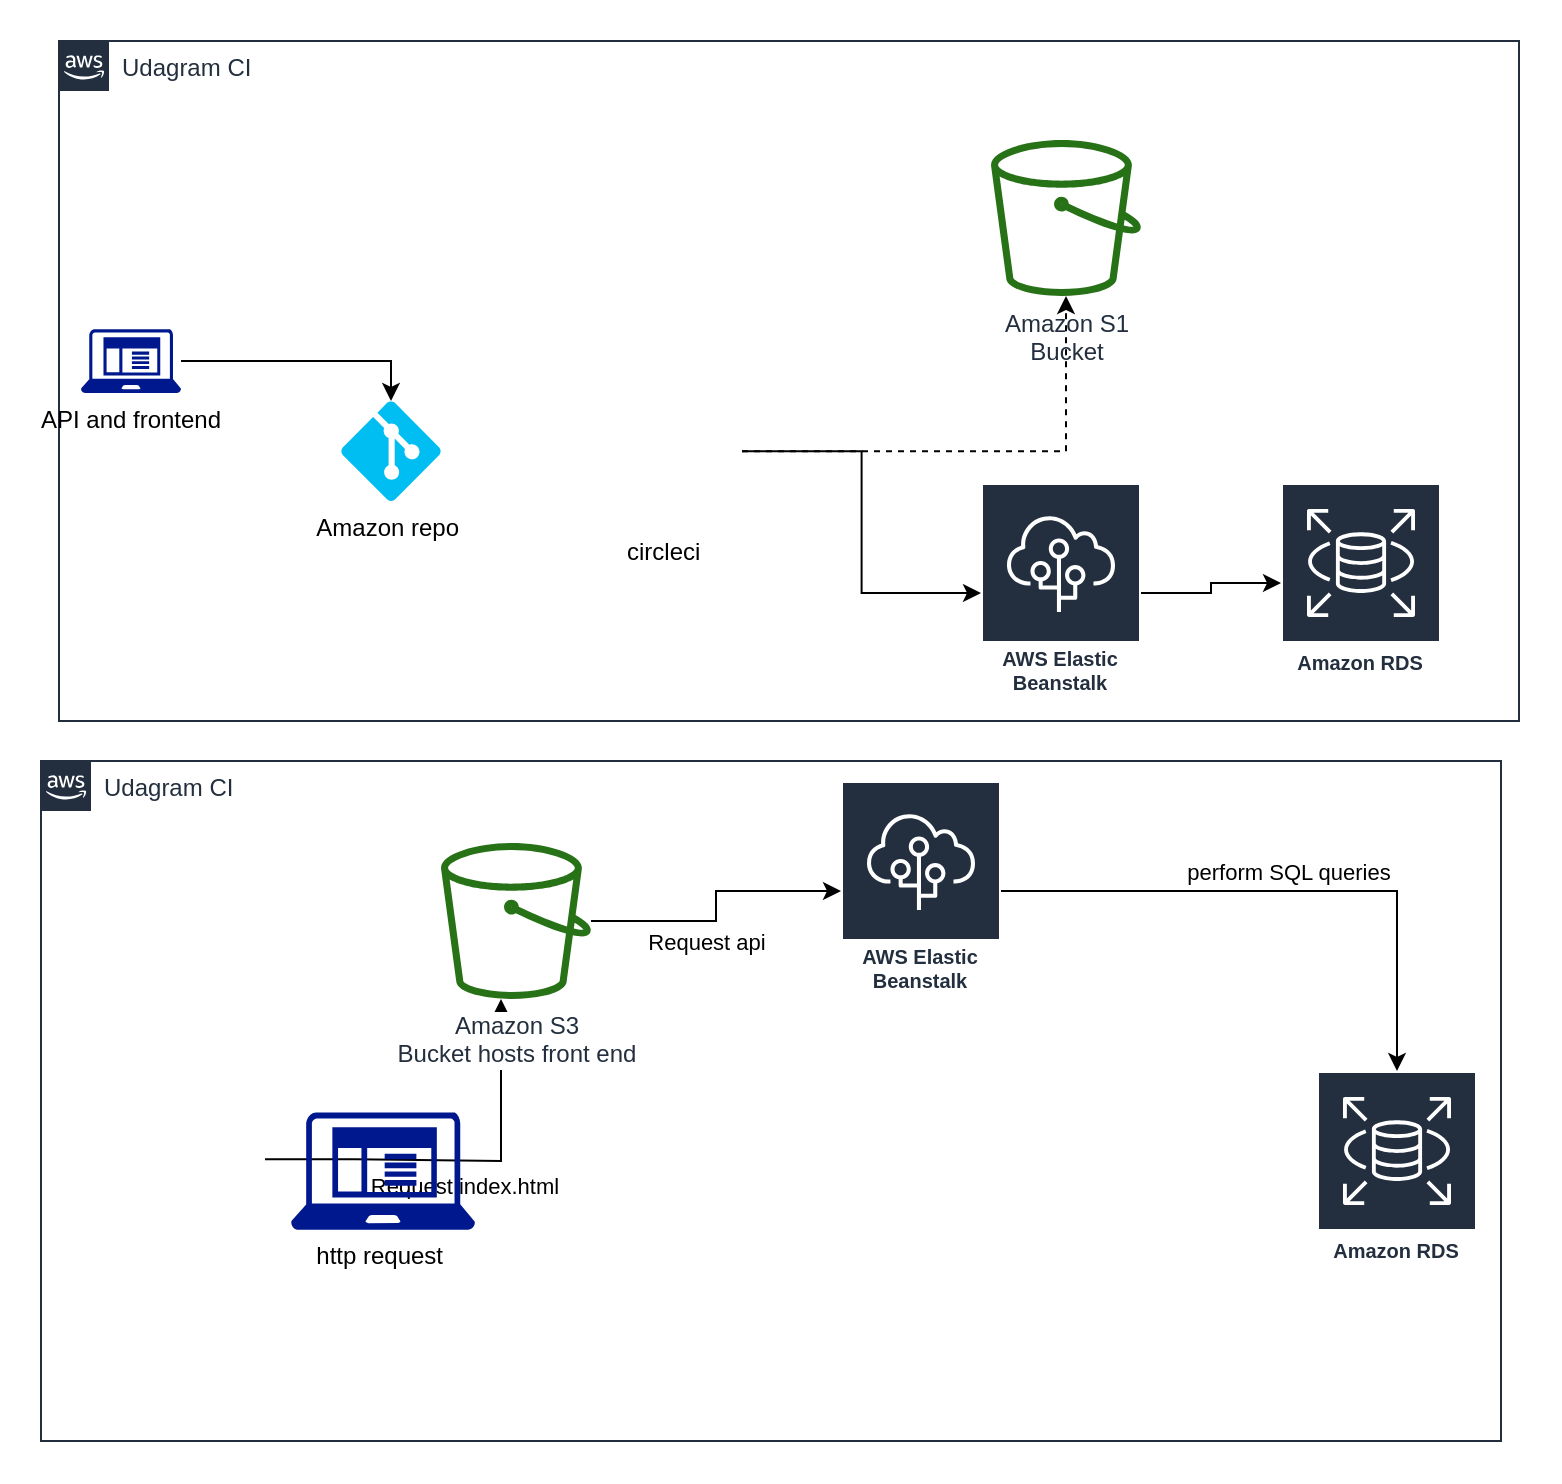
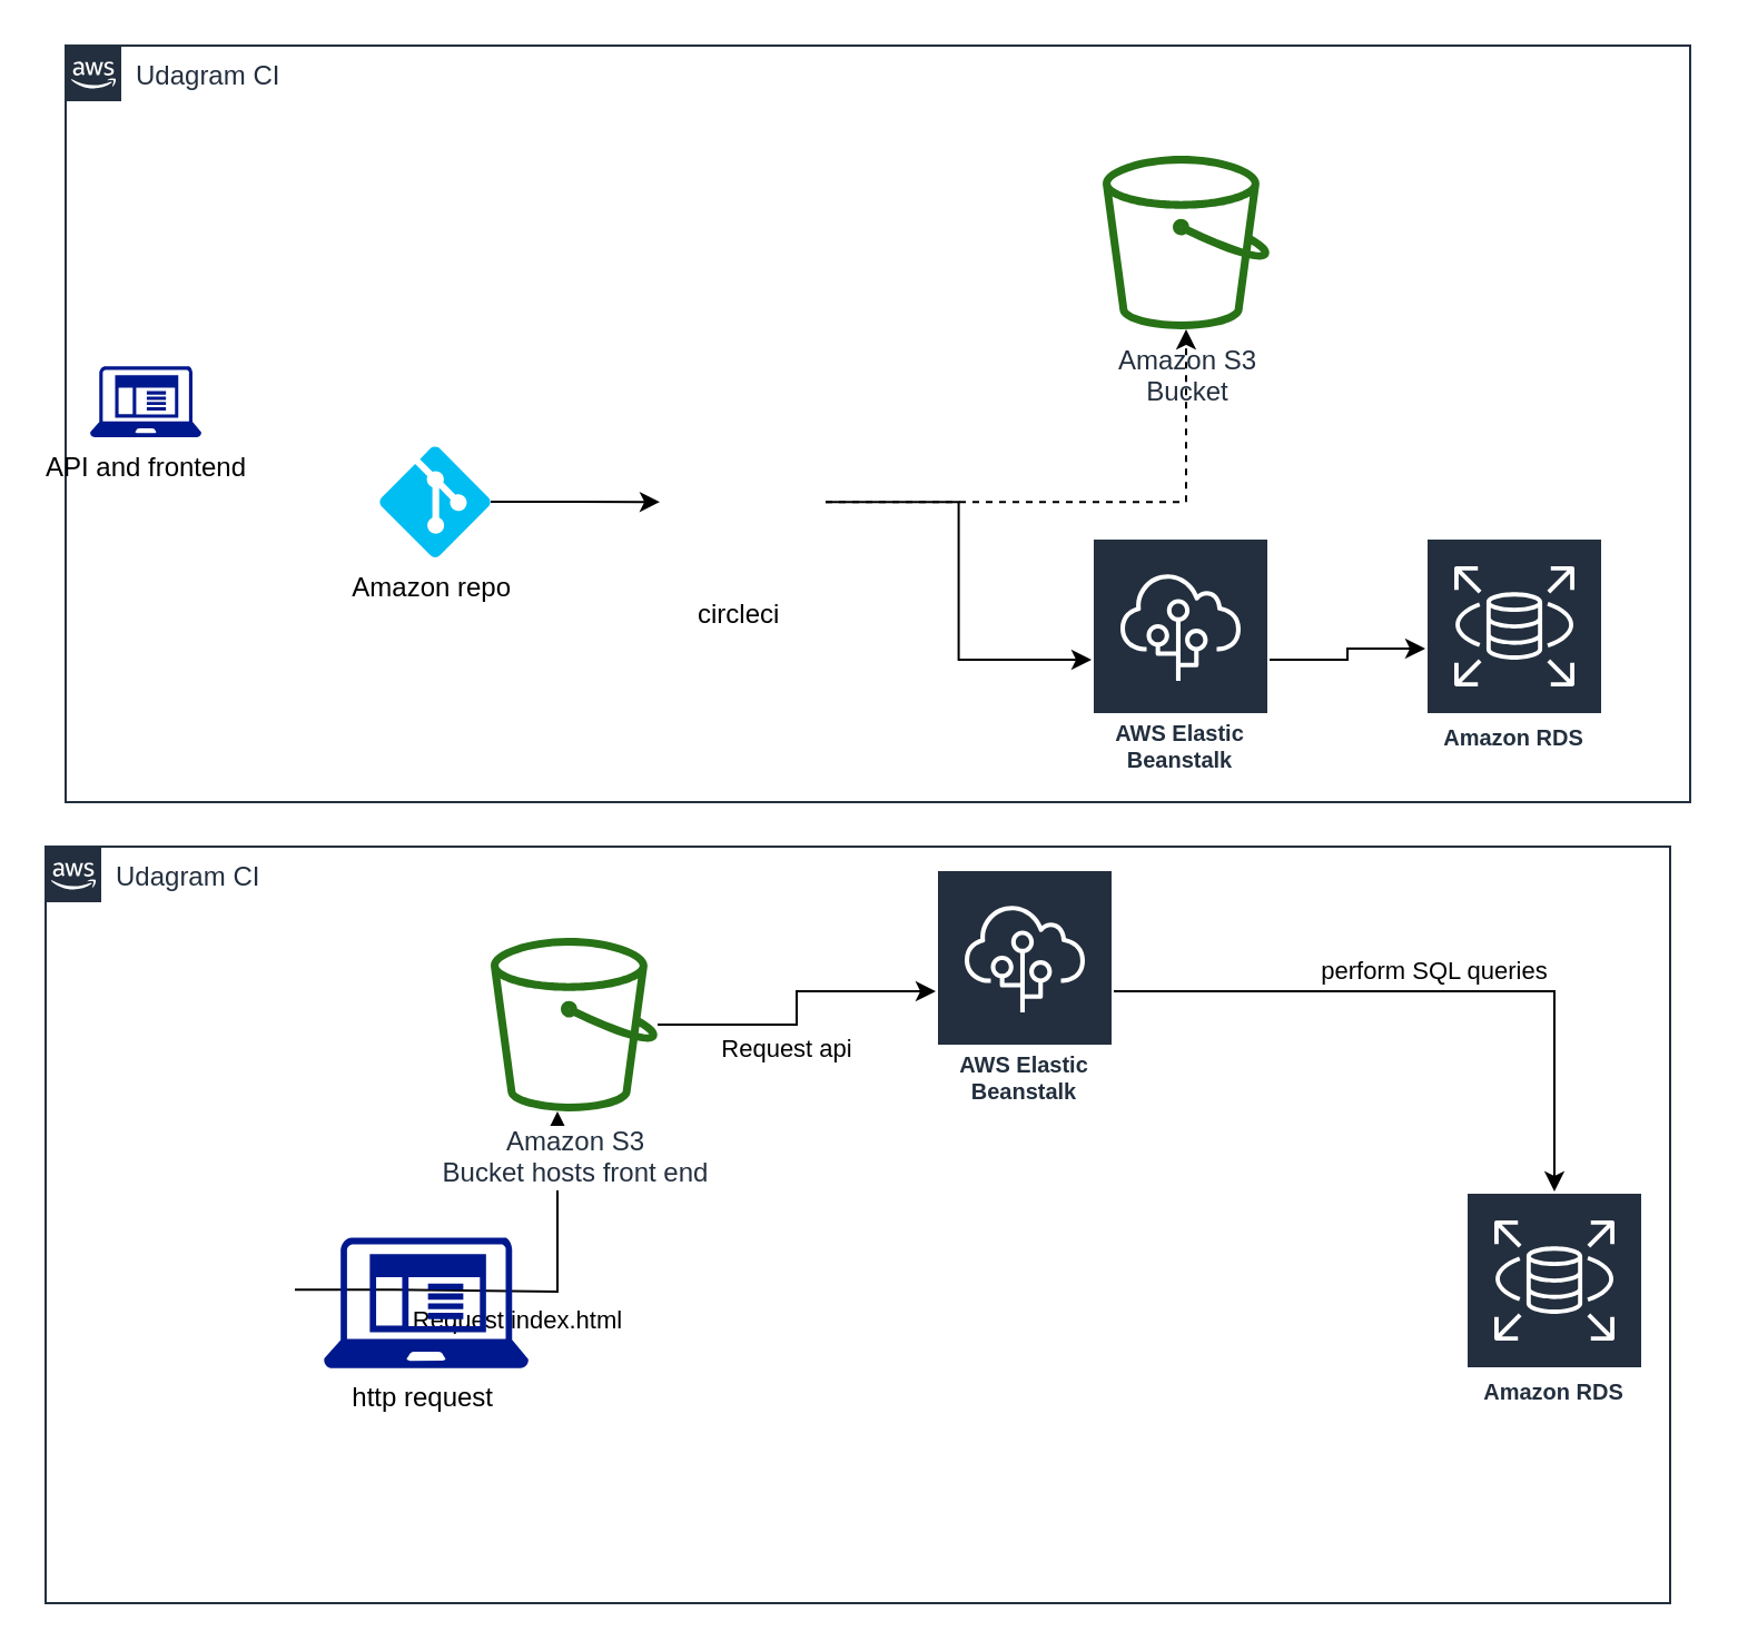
  <mxCell id="0" />
  <mxCell id="1" parent="0" />
  <mxCell id="2" value="Udagram CI" style="points=[[0,0],[0.25,0],[0.5,0],[0.75,0],[1,0],[1,0.25],[1,0.5],[1,0.75],[1,1],[0.75,1],[0.5,1],[0.25,1],[0,1],[0,0.75],[0,0.5],[0,0.25]];outlineConnect=0;gradientColor=none;html=1;whiteSpace=wrap;fontSize=12;fontStyle=0;shape=mxgraph.aws4.group;grIcon=mxgraph.aws4.group_aws_cloud_alt;strokeColor=#232F3E;fillColor=none;verticalAlign=top;align=left;spacingLeft=30;fontColor=#232F3E;dashed=0;labelBackgroundColor=#ffffff;container=1;pointerEvents=0;collapsible=0;recursiveResize=0;" parent="1" vertex="1"><mxGeometry x="29" y="20" width="730" height="340" as="geometry" /></mxCell>
- <mxCell id="3" value="" style="edgeStyle=orthogonalEdgeStyle;rounded=0;orthogonalLoop=1;jettySize=auto;html=1;" edge="1" parent="2" source="4" target="6"><mxGeometry relative="1" as="geometry" /></mxCell>
  <mxCell id="4" value="API and frontend" style="sketch=0;aspect=fixed;pointerEvents=1;shadow=0;dashed=0;html=1;strokeColor=none;labelPosition=center;verticalLabelPosition=bottom;verticalAlign=top;align=center;fillColor=#00188D;shape=mxgraph.mscae.enterprise.client_application" vertex="1" parent="2"><mxGeometry x="11" y="144" width="50" height="32" as="geometry" /></mxCell>
+ <mxCell id="5" value="" style="edgeStyle=orthogonalEdgeStyle;rounded=0;orthogonalLoop=1;jettySize=auto;html=1;" edge="1" parent="2" source="6" target="10"><mxGeometry relative="1" as="geometry" /></mxCell>
  <mxCell id="6" value="Amazon repo&amp;nbsp;" style="verticalLabelPosition=bottom;html=1;verticalAlign=top;align=center;strokeColor=none;fillColor=#00BEF2;shape=mxgraph.azure.git_repository;" vertex="1" parent="2"><mxGeometry x="141" y="180" width="50" height="50" as="geometry" /></mxCell>
- <mxCell id="7" value="Amazon S1&lt;br&gt;Bucket&lt;br&gt;" style="outlineConnect=0;fontColor=#232F3E;gradientColor=none;fillColor=#277116;strokeColor=none;dashed=0;verticalLabelPosition=bottom;verticalAlign=top;align=center;html=1;fontSize=12;fontStyle=0;aspect=fixed;pointerEvents=1;shape=mxgraph.aws4.bucket;labelBackgroundColor=#ffffff;" parent="2" vertex="1"><mxGeometry x="466" y="49.5" width="75" height="78" as="geometry" /></mxCell>
+ <mxCell id="7" value="Amazon S3&lt;br&gt;Bucket&lt;br&gt;" style="outlineConnect=0;fontColor=#232F3E;gradientColor=none;fillColor=#277116;strokeColor=none;dashed=0;verticalLabelPosition=bottom;verticalAlign=top;align=center;html=1;fontSize=12;fontStyle=0;aspect=fixed;pointerEvents=1;shape=mxgraph.aws4.bucket;labelBackgroundColor=#ffffff;" parent="2" vertex="1"><mxGeometry x="466" y="49.5" width="75" height="78" as="geometry" /></mxCell>
  <mxCell id="8" value="" style="edgeStyle=orthogonalEdgeStyle;rounded=0;orthogonalLoop=1;jettySize=auto;html=1;" edge="1" parent="2" source="10" target="12"><mxGeometry relative="1" as="geometry" /></mxCell>
  <mxCell id="9" value="" style="edgeStyle=orthogonalEdgeStyle;rounded=0;orthogonalLoop=1;jettySize=auto;html=1;dashed=1;" edge="1" parent="2" source="10" target="7"><mxGeometry relative="1" as="geometry"><mxPoint x="316.5" y="56" as="targetPoint" /></mxGeometry></mxCell>
  <mxCell id="10" value="circleci&amp;nbsp;" style="shape=image;html=1;verticalAlign=top;verticalLabelPosition=bottom;labelBackgroundColor=#ffffff;imageAspect=0;aspect=fixed;image=https://cdn2.iconfinder.com/data/icons/css-vol-1/24/circleci-128.png" vertex="1" parent="2"><mxGeometry x="267" y="167.75" width="74.5" height="74.5" as="geometry" /></mxCell>
  <mxCell id="11" value="" style="edgeStyle=orthogonalEdgeStyle;rounded=0;orthogonalLoop=1;jettySize=auto;html=1;" edge="1" parent="2" source="12" target="13"><mxGeometry relative="1" as="geometry" /></mxCell>
  <mxCell id="12" value="AWS Elastic Beanstalk" style="sketch=0;outlineConnect=0;fontColor=#232F3E;gradientColor=none;strokeColor=#ffffff;fillColor=#232F3E;dashed=0;verticalLabelPosition=middle;verticalAlign=bottom;align=center;html=1;whiteSpace=wrap;fontSize=10;fontStyle=1;spacing=3;shape=mxgraph.aws4.productIcon;prIcon=mxgraph.aws4.elastic_beanstalk;" vertex="1" parent="2"><mxGeometry x="461" y="221" width="80" height="110" as="geometry" /></mxCell>
  <mxCell id="13" value="Amazon RDS" style="sketch=0;outlineConnect=0;fontColor=#232F3E;gradientColor=none;strokeColor=#ffffff;fillColor=#232F3E;dashed=0;verticalLabelPosition=middle;verticalAlign=bottom;align=center;html=1;whiteSpace=wrap;fontSize=10;fontStyle=1;spacing=3;shape=mxgraph.aws4.productIcon;prIcon=mxgraph.aws4.rds;" vertex="1" parent="2"><mxGeometry x="611" y="221" width="80" height="100" as="geometry" /></mxCell>
  <mxCell id="14" value="Udagram CI" style="points=[[0,0],[0.25,0],[0.5,0],[0.75,0],[1,0],[1,0.25],[1,0.5],[1,0.75],[1,1],[0.75,1],[0.5,1],[0.25,1],[0,1],[0,0.75],[0,0.5],[0,0.25]];outlineConnect=0;gradientColor=none;html=1;whiteSpace=wrap;fontSize=12;fontStyle=0;shape=mxgraph.aws4.group;grIcon=mxgraph.aws4.group_aws_cloud_alt;strokeColor=#232F3E;fillColor=none;verticalAlign=top;align=left;spacingLeft=30;fontColor=#232F3E;dashed=0;labelBackgroundColor=#ffffff;container=1;pointerEvents=0;collapsible=0;recursiveResize=0;" vertex="1" parent="1"><mxGeometry x="20" y="380" width="730" height="340" as="geometry" /></mxCell>
  <mxCell id="15" value="Request index.html" style="edgeStyle=orthogonalEdgeStyle;rounded=0;orthogonalLoop=1;jettySize=auto;html=1;verticalAlign=top;" edge="1" parent="14" target="17"><mxGeometry relative="1" as="geometry"><mxPoint x="112" y="199.1" as="sourcePoint" /><mxPoint x="240.007" y="199" as="targetPoint" /><Array as="points"><mxPoint x="157" y="199" /><mxPoint x="230" y="200" /><mxPoint x="230" y="205" /></Array></mxGeometry></mxCell>
  <mxCell id="16" value="http request&amp;nbsp;&lt;br&gt;" style="sketch=0;aspect=fixed;pointerEvents=1;shadow=0;dashed=0;html=1;strokeColor=none;labelPosition=center;verticalLabelPosition=bottom;verticalAlign=top;align=center;fillColor=#00188D;shape=mxgraph.mscae.enterprise.client_application" vertex="1" parent="14"><mxGeometry x="125" y="175.56" width="92" height="58.88" as="geometry" /></mxCell>
  <mxCell id="17" value="Amazon S3&lt;br&gt;Bucket hosts front end" style="outlineConnect=0;fontColor=#232F3E;gradientColor=none;fillColor=#277116;strokeColor=none;dashed=0;verticalLabelPosition=bottom;verticalAlign=top;align=center;html=1;fontSize=12;fontStyle=0;aspect=fixed;pointerEvents=1;shape=mxgraph.aws4.bucket;labelBackgroundColor=#ffffff;" vertex="1" parent="14"><mxGeometry x="200" y="41" width="75" height="78" as="geometry" /></mxCell>
  <mxCell id="18" value="" style="edgeStyle=orthogonalEdgeStyle;rounded=0;orthogonalLoop=1;jettySize=auto;html=1;verticalAlign=top;" edge="1" parent="14" source="17" target="21"><mxGeometry relative="1" as="geometry"><mxPoint x="341.5" y="205.1" as="sourcePoint" /></mxGeometry></mxCell>
  <mxCell id="19" value="Request api" style="edgeLabel;html=1;align=center;verticalAlign=middle;resizable=0;points=[];" vertex="1" connectable="0" parent="18"><mxGeometry x="-0.168" y="-1" relative="1" as="geometry"><mxPoint y="9" as="offset" /></mxGeometry></mxCell>
  <mxCell id="20" value="perform SQL queries" style="edgeStyle=orthogonalEdgeStyle;rounded=0;orthogonalLoop=1;jettySize=auto;html=1;verticalAlign=bottom;" edge="1" parent="14" source="21" target="22"><mxGeometry relative="1" as="geometry" /></mxCell>
  <mxCell id="21" value="AWS Elastic Beanstalk" style="sketch=0;outlineConnect=0;fontColor=#232F3E;gradientColor=none;strokeColor=#ffffff;fillColor=#232F3E;dashed=0;verticalLabelPosition=middle;verticalAlign=bottom;align=center;html=1;whiteSpace=wrap;fontSize=10;fontStyle=1;spacing=3;shape=mxgraph.aws4.productIcon;prIcon=mxgraph.aws4.elastic_beanstalk;" vertex="1" parent="14"><mxGeometry x="400" y="10" width="80" height="110" as="geometry" /></mxCell>
  <mxCell id="22" value="Amazon RDS" style="sketch=0;outlineConnect=0;fontColor=#232F3E;gradientColor=none;strokeColor=#ffffff;fillColor=#232F3E;dashed=0;verticalLabelPosition=middle;verticalAlign=bottom;align=center;html=1;whiteSpace=wrap;fontSize=10;fontStyle=1;spacing=3;shape=mxgraph.aws4.productIcon;prIcon=mxgraph.aws4.rds;" vertex="1" parent="14"><mxGeometry x="638" y="155" width="80" height="100" as="geometry" /></mxCell>
